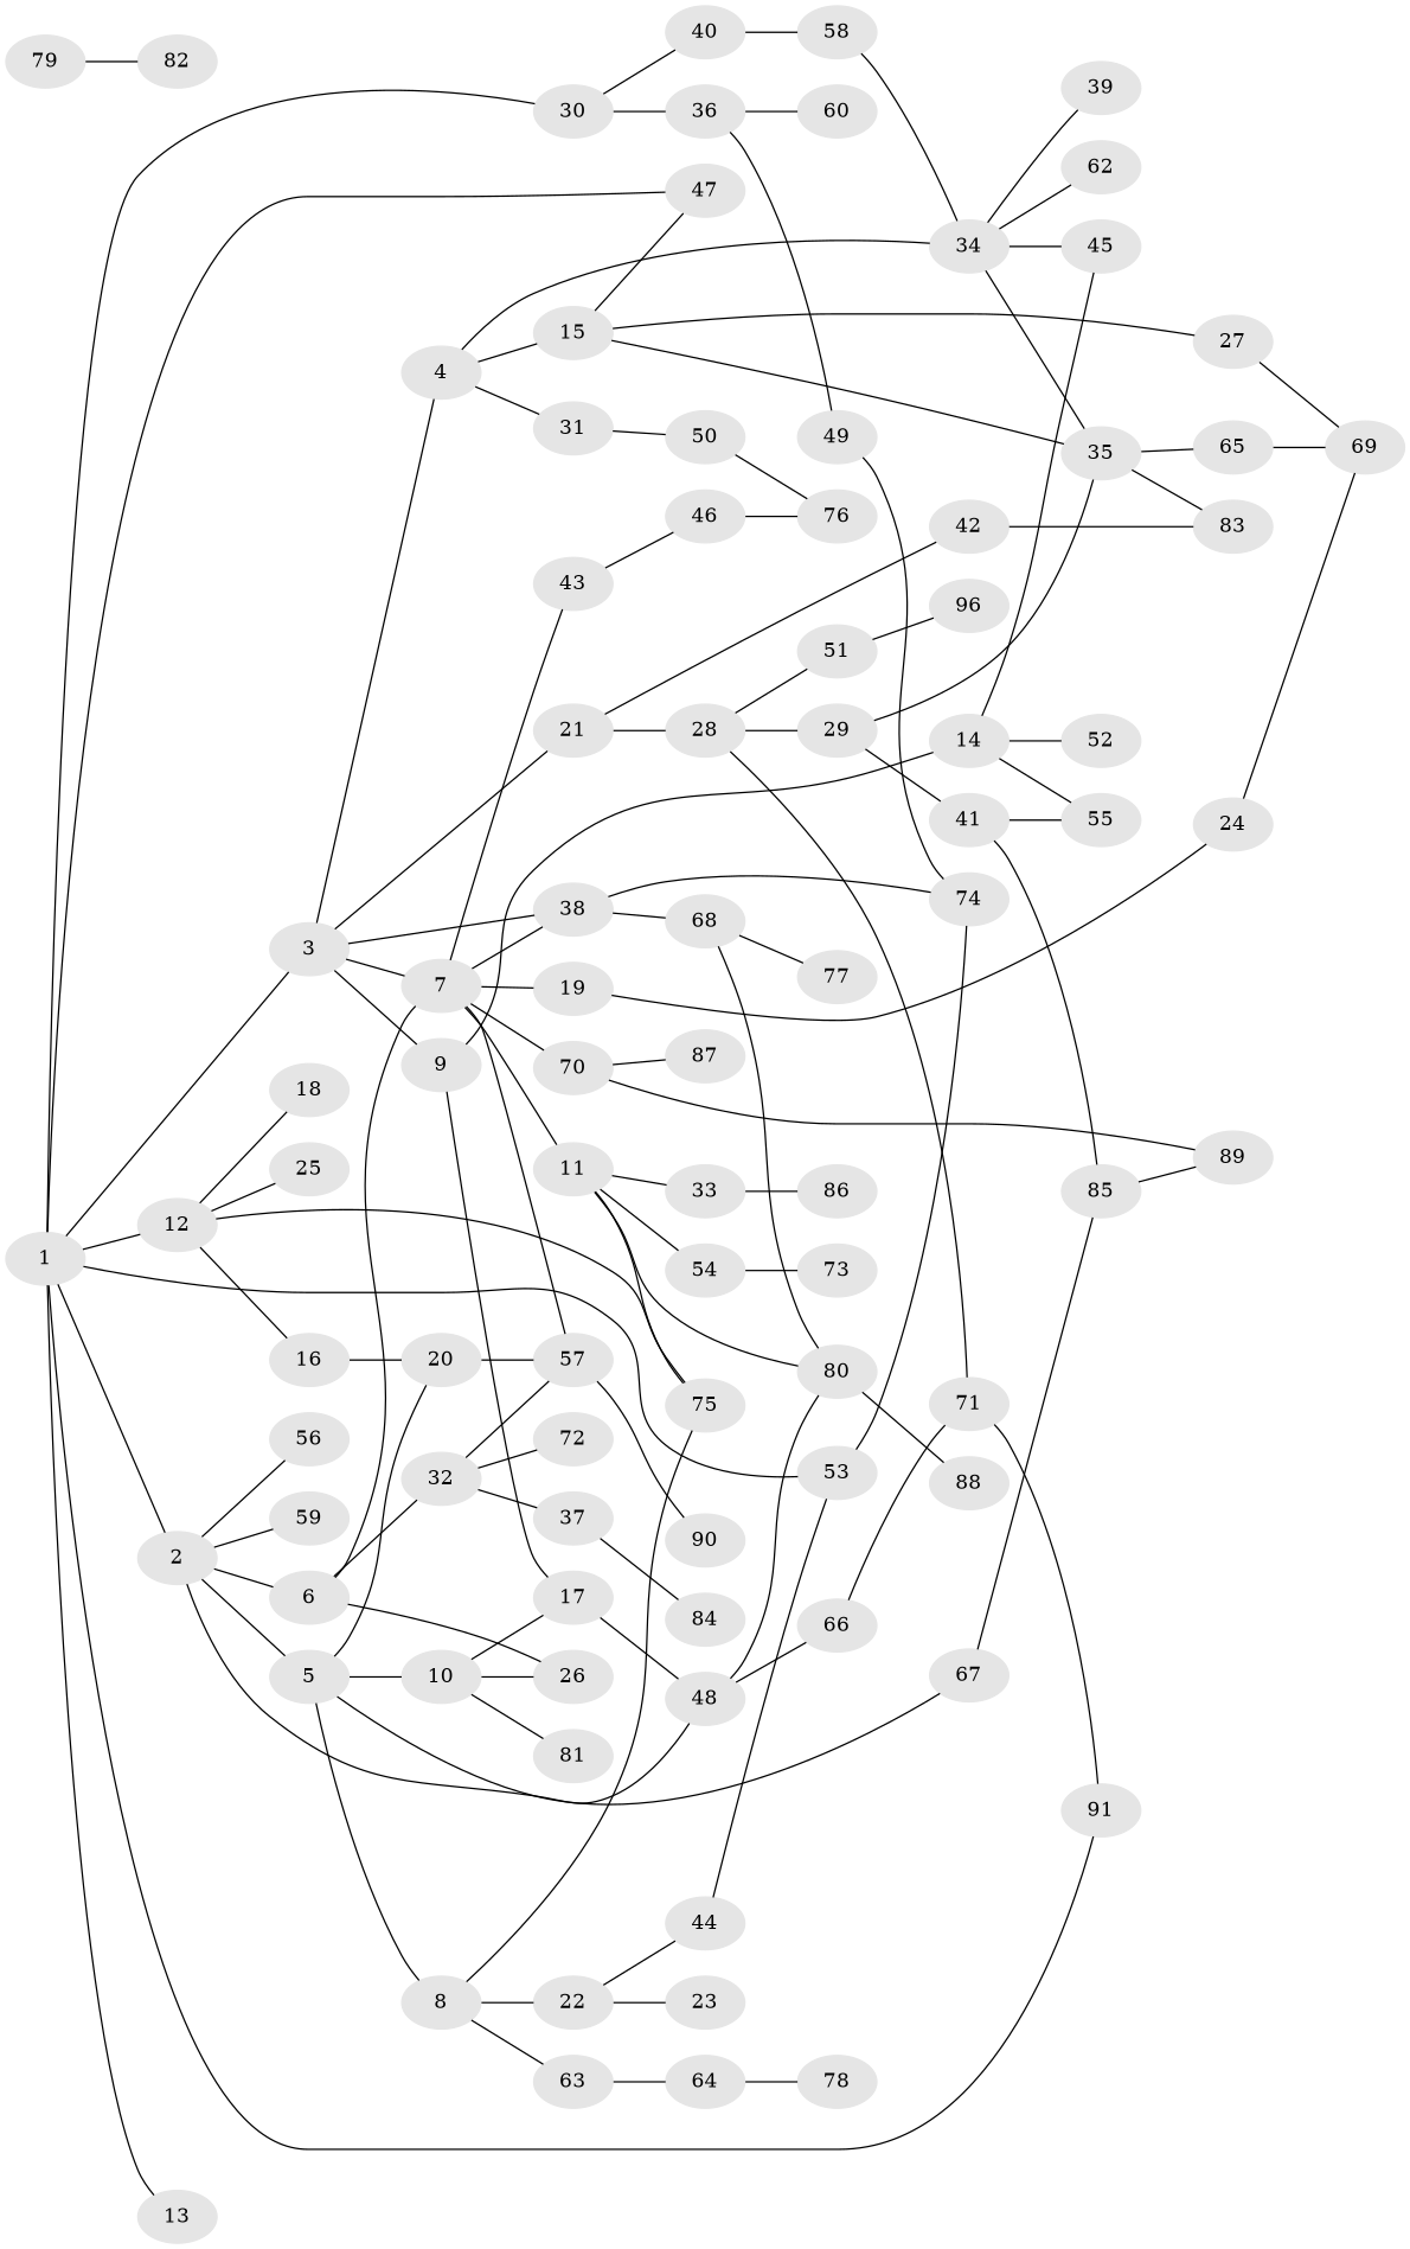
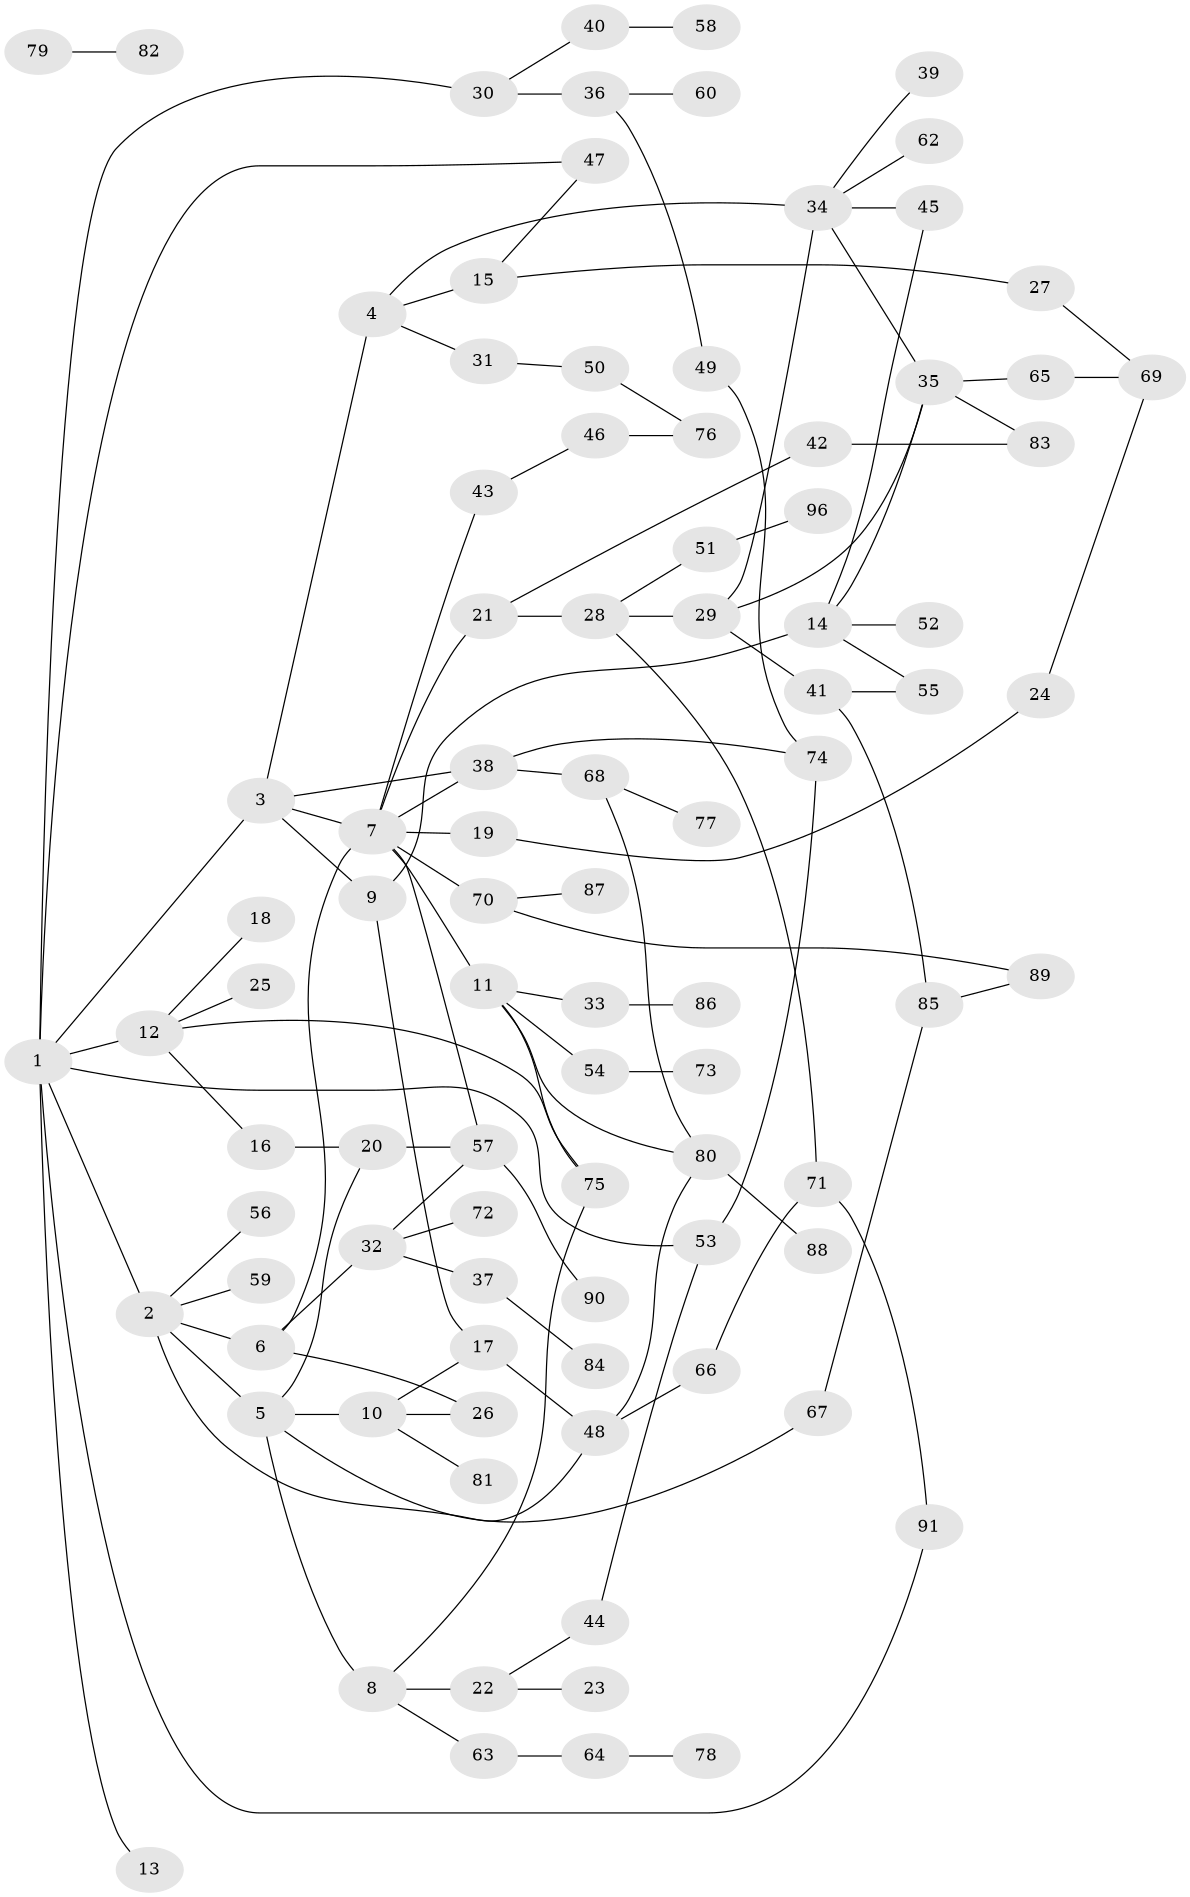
  graph {
    rankdir=LR
    node [color=gray90 style=filled]
    1
    2
    3
    12
    13
    30
    47
    53
    91
    5
    6
    48
    56
    59
    4
    7
    9
    21
    38
    75
    16
    18
    25
    36
    40
    74
    8
    10
    20
    67
    26
    32
    80
    66
    15
    31
    34
    11
    19
    43
    57
    70
    14
    17
    28
    42
    68
    27
    50
    35
    45
    39
    62
    22
    63
    81
    85
    37
    72
    33
    54
    24
    46
    90
    87
    89
    23
    44
    64
    52
    55
    79
    82
    86
    73
    88
    65
    83
    69
    29
    51
    71
    41
    n84 [label=96]
    49
    60
    58
    76
    84
    77
    78
    1 -- 2
    1 -- 3
    1 -- 12
    1 -- 13
    1 -- 30
    1 -- 47
    1 -- 53
    1 -- 91
    2 -- 5
    2 -- 6
    2 -- 48
    2 -- 56
    2 -- 59
    3 -- 4
    3 -- 7
    3 -- 9
-   3 -- 21
+   7 -- 21
    3 -- 38
    12 -- 75
    12 -- 16
    12 -- 18
    12 -- 25
    30 -- 36
    30 -- 40
    53 -- 74
    5 -- 8
    5 -- 10
    5 -- 20
    5 -- 67
    6 -- 7
    6 -- 26
    6 -- 32
    48 -- 80
    48 -- 66
    4 -- 15
    4 -- 31
    4 -- 34
    7 -- 38
    7 -- 11
    7 -- 19
    7 -- 43
    7 -- 57
    7 -- 70
    9 -- 14
    9 -- 17
    21 -- 28
    21 -- 42
    38 -- 74
    38 -- 68
    16 -- 20
    36 -- 49
    36 -- 60
    40 -- 58
    8 -- 75
    8 -- 22
    8 -- 63
    10 -- 26
    10 -- 17
    10 -- 81
    20 -- 57
    67 -- 85
    32 -- 57
    32 -- 37
    32 -- 72
    80 -- 88
    66 -- 71
    15 -- 47
    15 -- 27
    31 -- 50
    34 -- 35
    34 -- 45
    34 -- 39
    34 -- 62
    11 -- 75
    11 -- 80
    11 -- 33
    11 -- 54
    19 -- 24
    43 -- 46
    57 -- 90
    70 -- 87
    70 -- 89
-   15 -- 35
+   14 -- 35
    14 -- 45
    14 -- 52
    14 -- 55
    17 -- 48
    28 -- 29
    28 -- 51
    28 -- 71
    42 -- 83
    68 -- 80
    68 -- 77
    27 -- 69
    50 -- 76
    35 -- 65
    35 -- 83
    22 -- 23
    22 -- 44
    63 -- 64
    85 -- 89
    37 -- 84
    33 -- 86
    54 -- 73
    24 -- 69
    46 -- 76
    44 -- 53
    64 -- 78
    79 -- 82
    65 -- 69
-   58 -- 34
+   29 -- 34
    29 -- 35
    29 -- 41
    51 -- n84
    71 -- 91
    41 -- 85
    41 -- 55
    49 -- 74
  }
